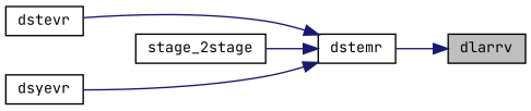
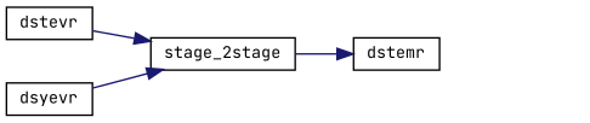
  digraph {
    fontname="JetBrains Mono"
    rankdir=RL
    node [color=black fillcolor=white fontname="JetBrains Mono" fontsize=10 shape=record style=filled]
    edge [color=midnightblue dir=back fontname="JetBrains Mono" fontsize=10 labelfontname=Helvetica labelfontsize=10 style=solid]
-   n1 [fillcolor=grey75 fontcolor=black height=0.2 label=dlarrv width=0.4]
    n2 [height=0.2 label=dstemr width=0.4]
    n3 [height=0.2 label=dstevr width=0.4]
    n4 [height=0.2 label=dsyevr width=0.4]
    n5 [height=0.2 label=stage_2stage width=0.4]
-   n1 -> n2
-   n2 -> n3
-   n2 -> n4
+   n5 -> n3
+   n5 -> n4
    n2 -> n5
  }
